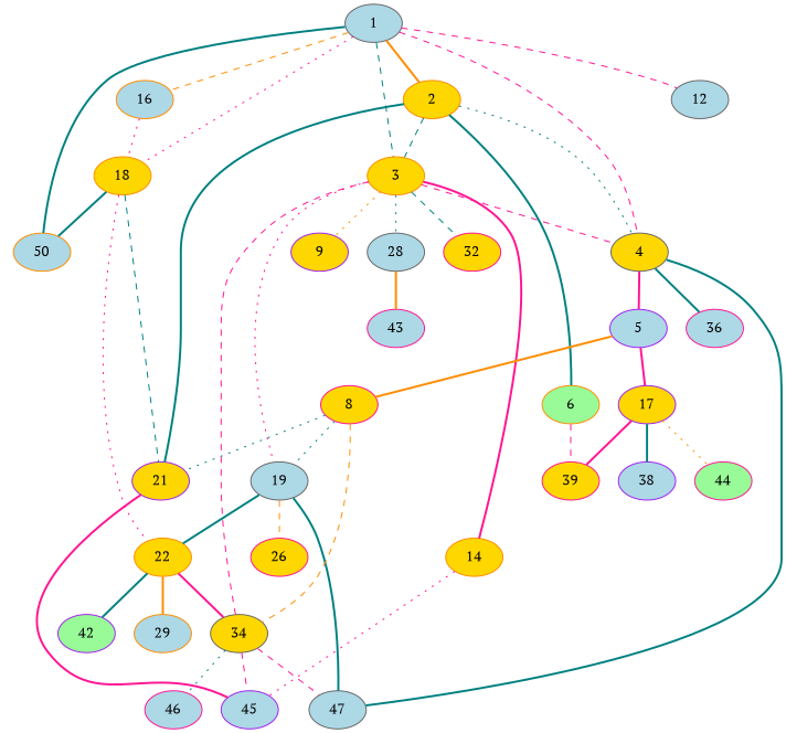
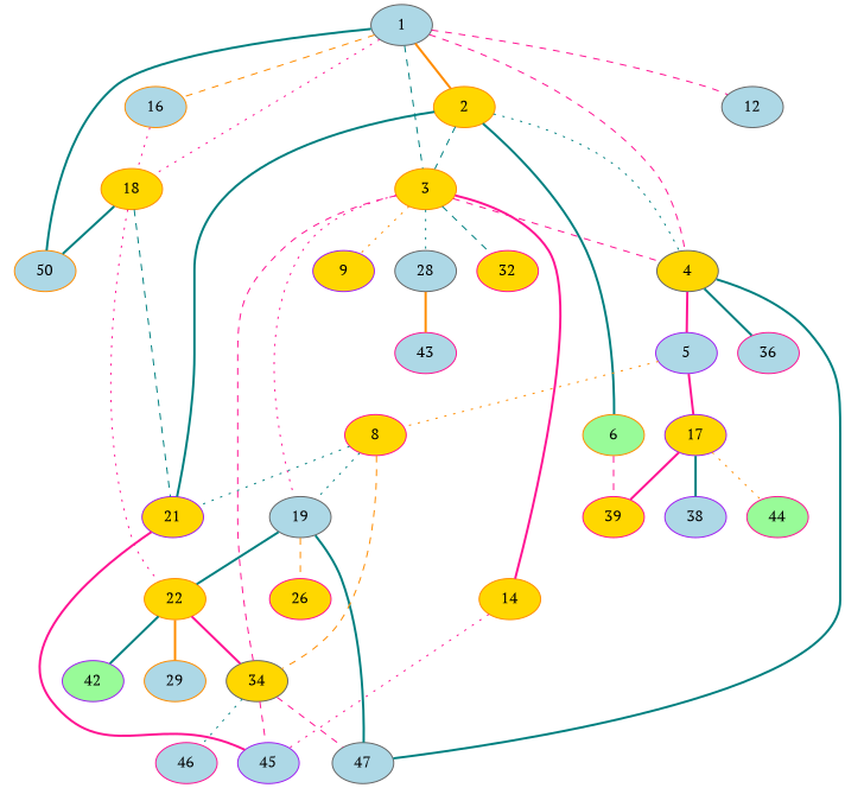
  graph {
    fontname="PT Serif"
    node [color=darkorange fillcolor=lightblue fontname="PT Serif" style=filled]
    edge [color=teal fontname="PT Serif" style=bold]
    1 [color=gray40]
    2 [fillcolor=gold]
    3 [fillcolor=gold super="+7"]
    4 [color=gray40 fillcolor=gold super="+30"]
    12 [color=gray40 super="+20"]
    16 [super="+31+52"]
    18 [fillcolor=gold super="+23"]
    50 [super="+57+62"]
    6 [fillcolor=palegreen]
    21 [color=purple fillcolor=gold super="+40+35"]
    9 [color=purple fillcolor=gold super="+58"]
    14 [fillcolor=gold]
    19 [color=gray40 super="+59+24"]
    28 [color=gray40 super="+54"]
    32 [color=deeppink fillcolor=gold]
    34 [color=gray40 fillcolor=gold super="+48"]
    5 [color=purple]
    36 [color=deeppink super="+55"]
    47 [color=gray40]
    22 [fillcolor=gold super="+27+37"]
    39 [color=deeppink fillcolor=gold]
    45 [color=purple super="+56+60"]
    26 [color=deeppink fillcolor=gold super="+33"]
    43 [color=deeppink]
    46 [color=deeppink]
    8 [color=deeppink fillcolor=gold]
    17 [color=purple fillcolor=gold]
    38 [color=purple]
    44 [color=deeppink fillcolor=palegreen]
    29
    42 [color=purple fillcolor=palegreen]
    1 -- 2 [color=darkorange]
    1 -- 3 [style=dashed]
    1 -- 4 [color=deeppink style=dashed]
    1 -- 12 [color=deeppink style=dashed]
    1 -- 16 [color=darkorange style=dashed]
    1 -- 18 [color=deeppink style=dotted]
    1 -- 50
    2 -- 3 [style=dashed]
    2 -- 4 [style=dotted]
    2 -- 6
    2 -- 21
    3 -- 4 [color=deeppink style=dashed]
    3 -- 9 [color=darkorange style=dotted]
    3 -- 14 [color=deeppink]
    3 -- 19 [color=deeppink style=dotted]
    3 -- 28 [style=dotted weight=2]
    3 -- 32 [style=dashed]
    3 -- 34 [color=deeppink style=dashed]
    4 -- 5 [color=deeppink]
    4 -- 36
    4 -- 47
    16 -- 18 [color=deeppink style=dotted]
    18 -- 50
    18 -- 21 [style=dashed]
    18 -- 22 [color=deeppink style=dotted]
    6 -- 39 [color=deeppink style=dashed]
    21 -- 45 [color=deeppink]
    14 -- 45 [color=deeppink style=dotted]
    19 -- 47
    19 -- 22
    19 -- 26 [color=darkorange style=dashed]
    28 -- 43 [color=darkorange]
    34 -- 47 [color=deeppink style=dashed]
    34 -- 45 [color=deeppink style=dashed]
    34 -- 46 [style=dotted]
-   5 -- 8 [color=darkorange]
+   5 -- 8 [color=darkorange style=dotted]
    5 -- 17 [color=deeppink]
    22 -- 34 [color=deeppink]
    22 -- 29 [color=darkorange]
    22 -- 42
    8 -- 21 [style=dotted]
    8 -- 19 [style=dotted]
    8 -- 34 [color=darkorange style=dashed]
    17 -- 39 [color=deeppink]
    17 -- 38
    17 -- 44 [color=darkorange style=dotted]
  }
